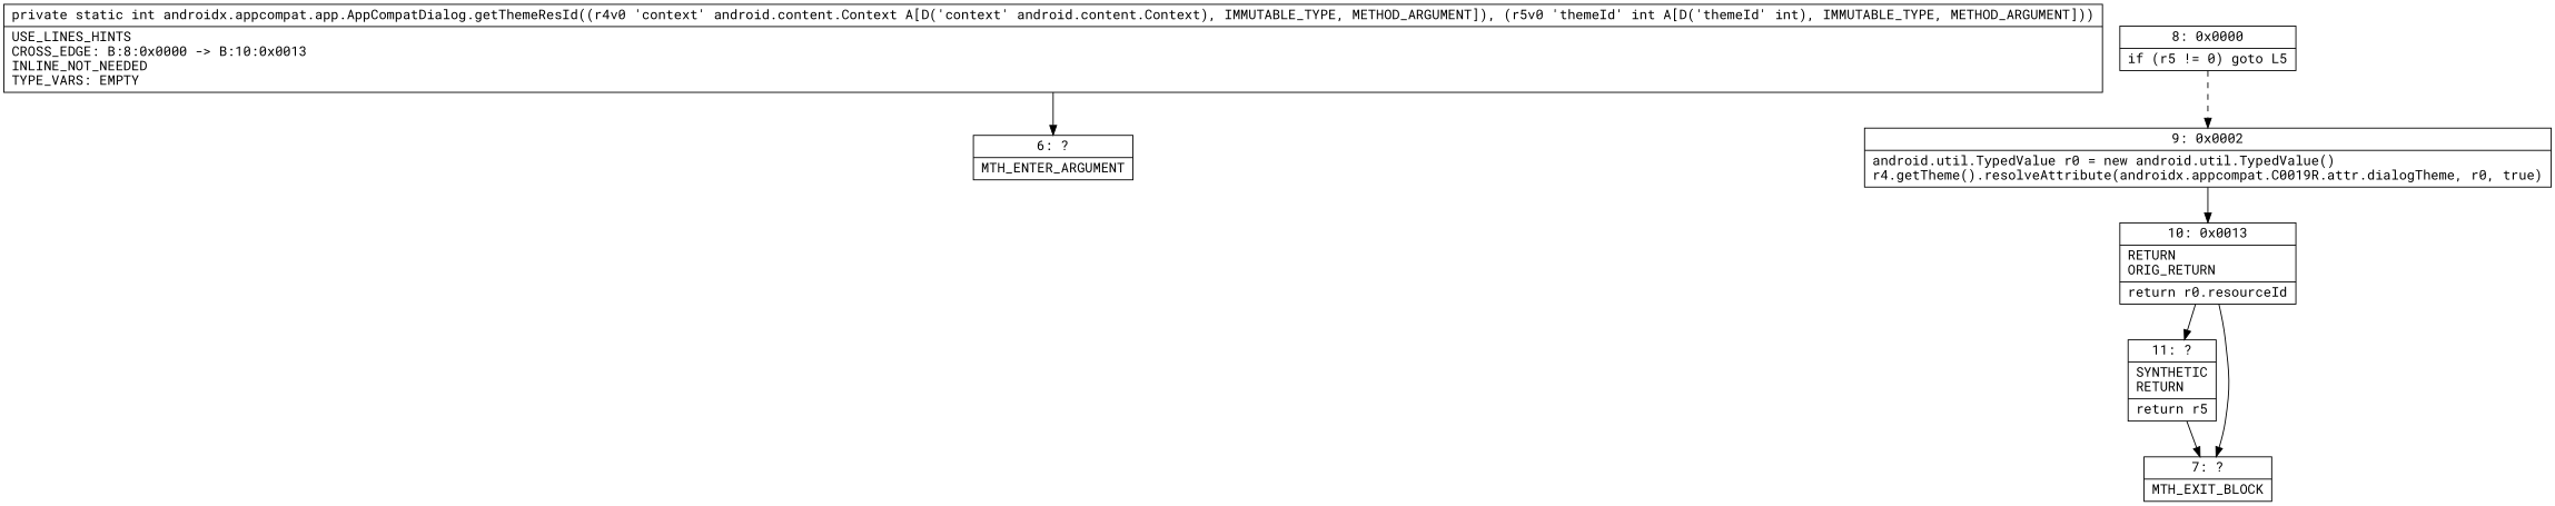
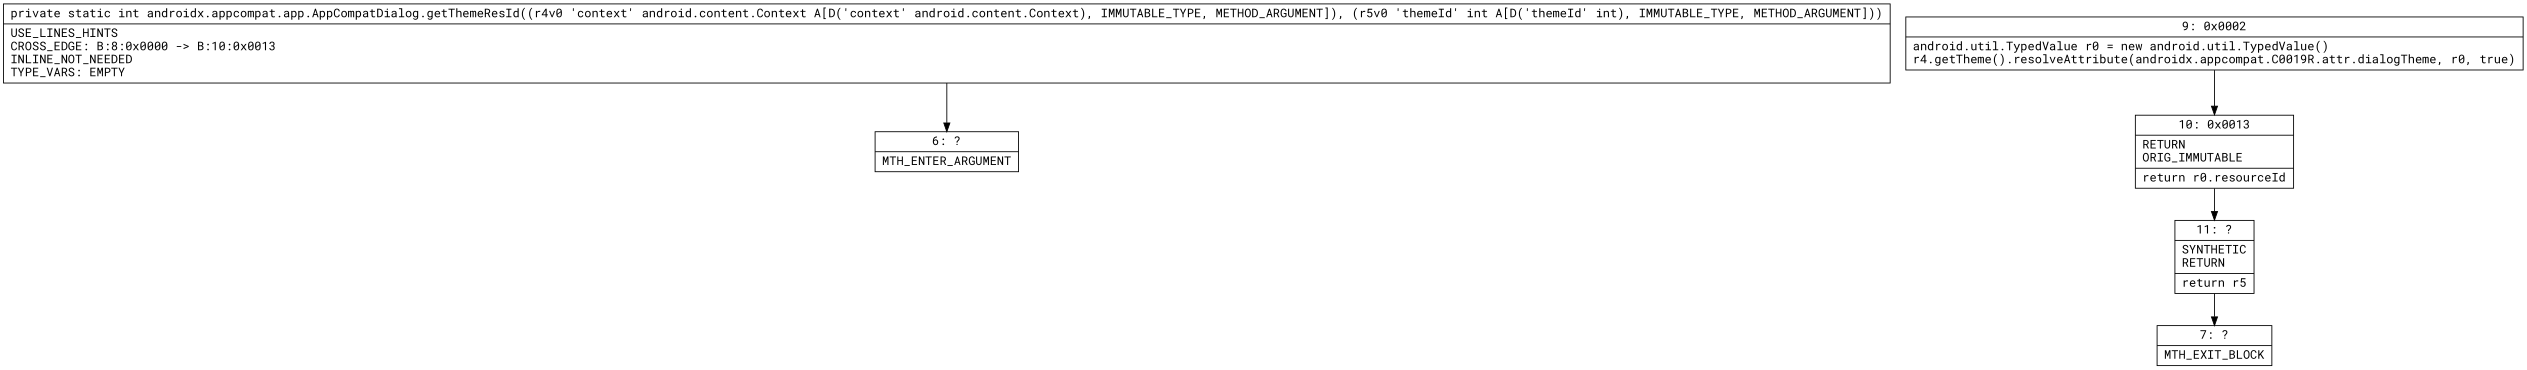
  digraph {
    fontname="Roboto Mono"
    node [fontname="Roboto Mono" shape=record]
    edge [fontname="Roboto Mono"]
    n1 [label="{6\:\ ?|MTH_ENTER_ARGUMENT\l}"]
-   n2 [label="{8\:\ 0x0000|if (r5 != 0) goto L5\l}"]
    n3 [label="{9\:\ 0x0002|android.util.TypedValue r0 = new android.util.TypedValue()\lr4.getTheme().resolveAttribute(androidx.appcompat.C0019R.attr.dialogTheme, r0, true)\l}"]
-   n4 [label="{10\:\ 0x0013|RETURN\lORIG_RETURN\l|return r0.resourceId\l}"]
+   n4 [label="{10\:\ 0x0013|RETURN\lORIG_IMMUTABLE\l|return r0.resourceId\l}"]
    n5 [label="{11\:\ ?|SYNTHETIC\lRETURN\l|return r5\l}"]
    n6 [label="{7\:\ ?|MTH_EXIT_BLOCK\l}"]
    n7 [label="{private static int androidx.appcompat.app.AppCompatDialog.getThemeResId((r4v0 'context' android.content.Context A[D('context' android.content.Context), IMMUTABLE_TYPE, METHOD_ARGUMENT]), (r5v0 'themeId' int A[D('themeId' int), IMMUTABLE_TYPE, METHOD_ARGUMENT]))  | USE_LINES_HINTS\lCROSS_EDGE: B:8:0x0000 \-\> B:10:0x0013\lINLINE_NOT_NEEDED\lTYPE_VARS: EMPTY\l}"]
-   n2 -> n3 [style=dashed]
    n3 -> n4
    n4 -> n5
-   n4 -> n6
    n5 -> n6
    n7 -> n1
  }
